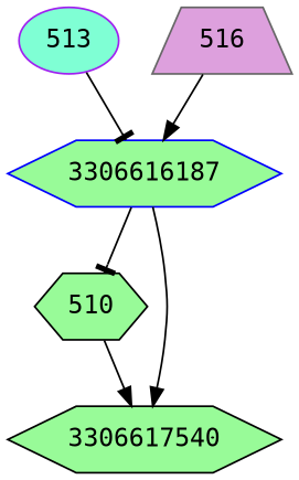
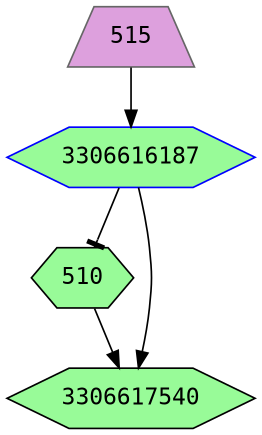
  strict digraph {
    fontname="DejaVu Sans Mono"
    node [color=black fillcolor=palegreen fontname="DejaVu Sans Mono" shape=hexagon style=filled]
    edge [arrowhead=normal fontname="DejaVu Sans Mono"]
-   513 [color=purple fillcolor=aquamarine shape=ellipse]
    3306616187 [color=blue]
    n3 [label=510]
    3306617540
-   516 [color=gray40 fillcolor=plum shape=trapezium]
-   513 -> 3306616187 [arrowhead=tee]
+   516 [color=gray40 fillcolor=plum shape=trapezium label=515]
    3306616187 -> n3 [arrowhead=tee]
    3306616187 -> 3306617540
    n3 -> 3306617540
    516 -> 3306616187
  }
